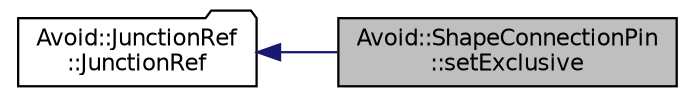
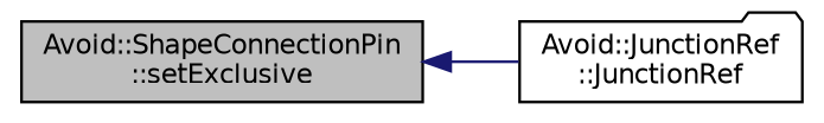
  digraph {
    rankdir=LR
    node [color=black fontname=Helvetica fontsize=10 style=filled]
    n1 [fillcolor=grey75 fontcolor=black height=0.2 label="Avoid::ShapeConnectionPin\l::setExclusive" shape=box width=0.4]
    n2 [fillcolor=white height=0.2 label="Avoid::JunctionRef\l::JunctionRef" shape=folder width=0.4]
-   n2 -> n1 [color=midnightblue dir=back fontname=Helvetica fontsize=10 labelfontname=Helvetica labelfontsize=10 style=solid]
+   n1 -> n2 [color=midnightblue dir=back fontname=Helvetica fontsize=10 labelfontname=Helvetica labelfontsize=10 style=solid]
  }
